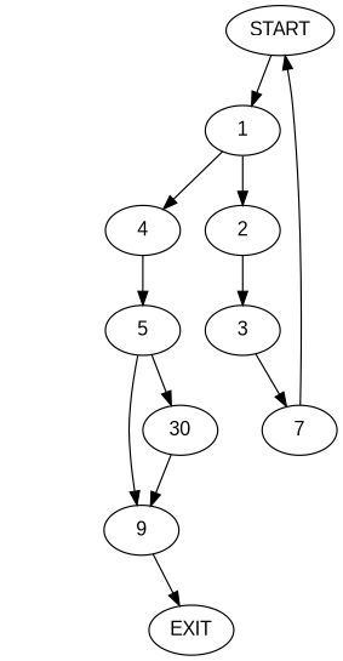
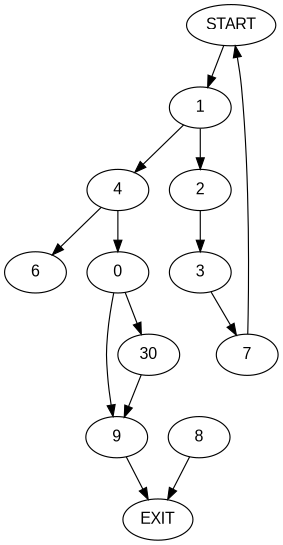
  digraph {
    fontname="Liberation Sans"
    node [fontname="Liberation Sans"]
    edge [fontname="Liberation Sans"]
    n1 [label=START]
    1
    2
    4
    n5 [label=EXIT]
    3
    7
-   5
+   5 [label=0]
+   6
+   8
    9
    n12 [label=30]
    n1 -> 1
    1 -> 2
    1 -> 4
    2 -> 3
    4 -> 5
+   4 -> 6
    3 -> 7
    7 -> n1
    5 -> 9
    5 -> n12
+   8 -> n5
    9 -> n5
    n12 -> 9
  }
